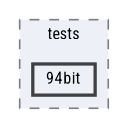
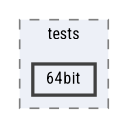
  digraph {
    compound=true
    fontname="Roboto Condensed"
-   n1 [color=grey25 fillcolor="#edf0f7" fontname="Roboto Condensed" fontsize=10 height=0.2 label="94bit" shape=box style="filled,bold" width=0.4]
+   n1 [color=grey25 fillcolor="#edf0f7" fontname="Roboto Condensed" fontsize=10 height=0.2 label="64bit" shape=box style="filled,bold" width=0.4]
    subgraph cluster_1 {
      bgcolor="#edf0f7"
      fontsize=10
      label=tests
      pencolor=grey50
      style="filled,dashed"
      n1
    }
  }
